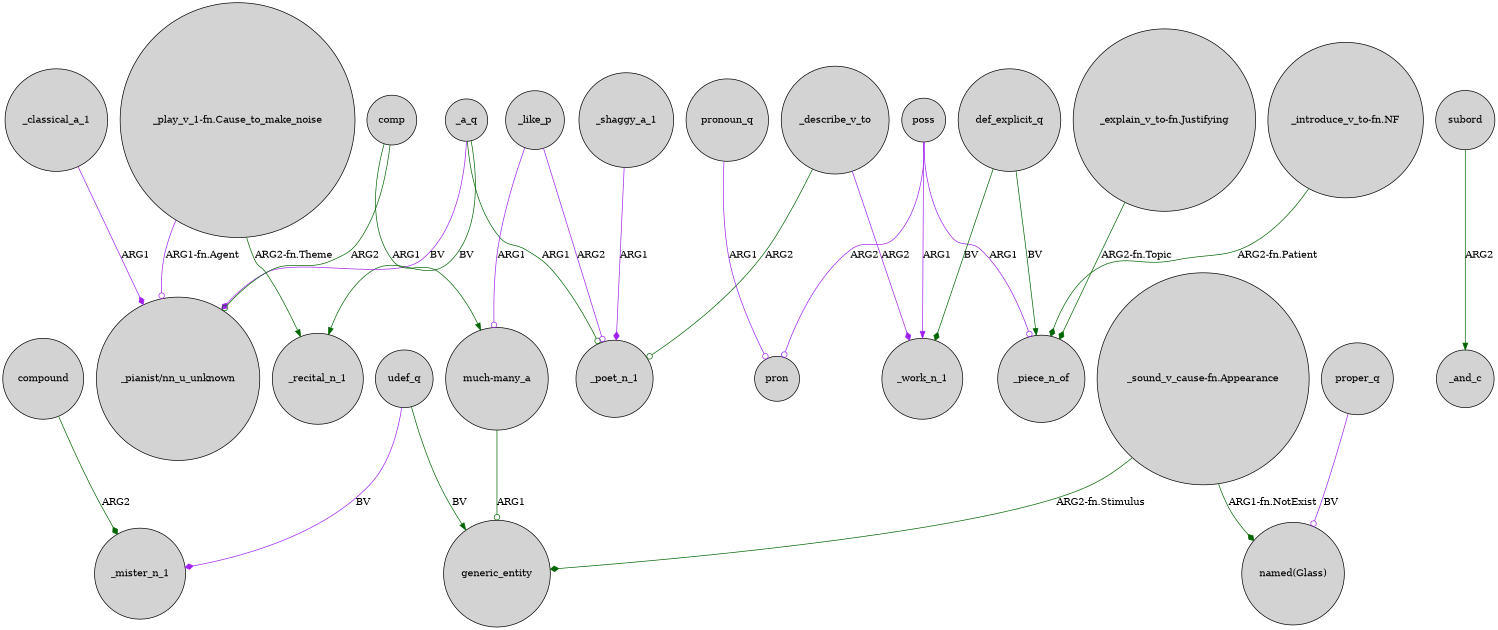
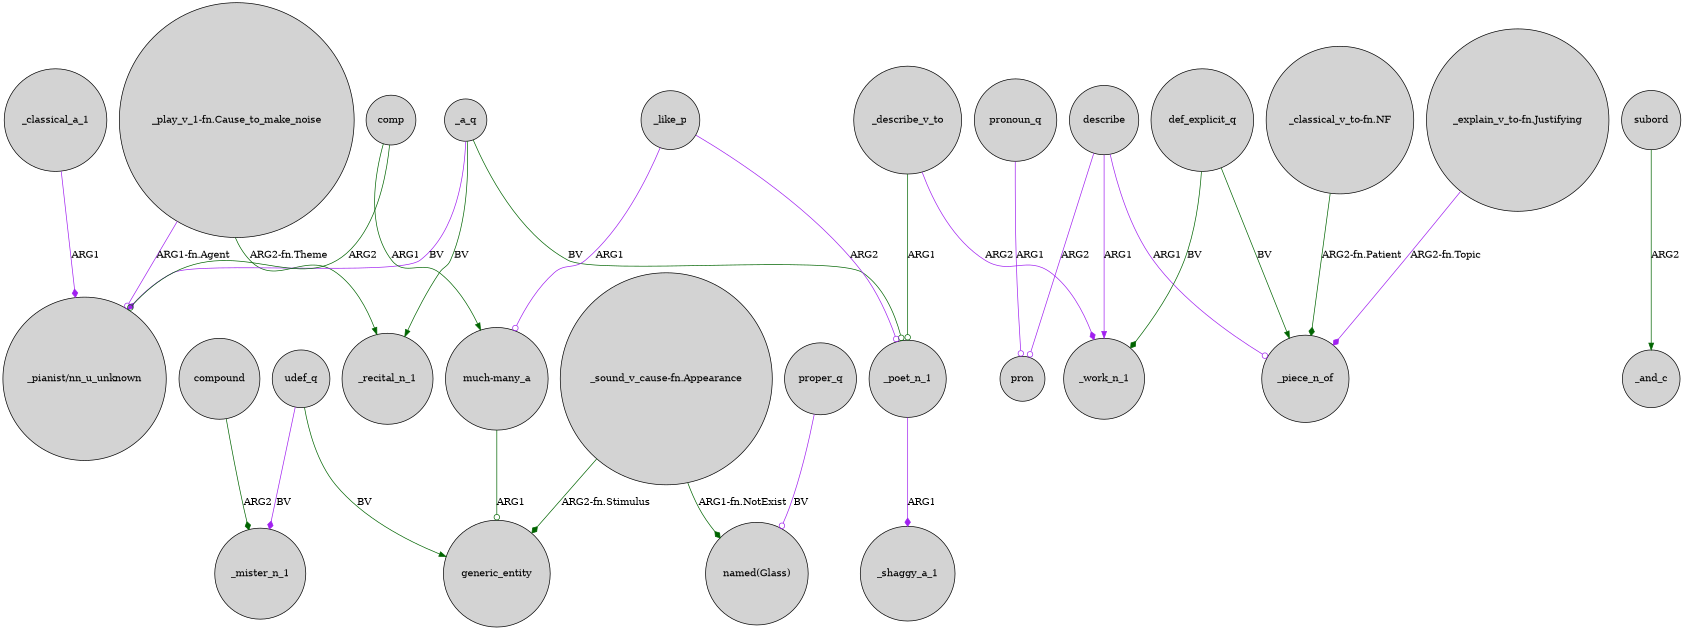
  digraph {
    node [shape=circle style=filled]
    edge [arrowhead=diamond color=darkgreen]
    udef_q
    generic_entity
    _mister_n_1
    "_play_v_1-fn.Cause_to_make_noise"
    _recital_n_1
    "_pianist/nn_u_unknown"
-   poss
+   poss [label=describe]
    pron
    _work_n_1
    _piece_n_of
    _classical_a_1
    "much-many_a"
    "_sound_v_cause-fn.Appearance"
    "named(Glass)"
    compound
    _a_q
    _poet_n_1
    _describe_v_to
    _like_p
    pronoun_q
    def_explicit_q
    comp
    _shaggy_a_1
-   "_introduce_v_to-fn.NF"
+   "_introduce_v_to-fn.NF" [label="_classical_v_to-fn.NF"]
    proper_q
    "_explain_v_to-fn.Justifying"
    subord
    _and_c
    udef_q -> generic_entity [arrowhead=normal label=BV]
    udef_q -> _mister_n_1 [color=purple label=BV]
    "_play_v_1-fn.Cause_to_make_noise" -> _recital_n_1 [arrowhead=normal label="ARG2-fn.Theme"]
    "_play_v_1-fn.Cause_to_make_noise" -> "_pianist/nn_u_unknown" [arrowhead=odot color=purple label="ARG1-fn.Agent"]
    poss -> pron [arrowhead=odot color=purple label=ARG2]
    poss -> _work_n_1 [arrowhead=normal color=purple label=ARG1]
    poss -> _piece_n_of [arrowhead=odot color=purple label=ARG1]
    _classical_a_1 -> "_pianist/nn_u_unknown" [color=purple label=ARG1]
    "much-many_a" -> generic_entity [arrowhead=odot label=ARG1]
    "_sound_v_cause-fn.Appearance" -> generic_entity [label="ARG2-fn.Stimulus"]
    "_sound_v_cause-fn.Appearance" -> "named(Glass)" [label="ARG1-fn.NotExist"]
    compound -> _mister_n_1 [label=ARG2]
    _a_q -> _recital_n_1 [arrowhead=normal label=BV]
    _a_q -> "_pianist/nn_u_unknown" [color=purple label=BV]
-   _a_q -> _poet_n_1 [arrowhead=odot label=ARG1]
+   _a_q -> _poet_n_1 [arrowhead=odot label=BV]
    _describe_v_to -> _work_n_1 [color=purple label=ARG2]
-   _describe_v_to -> _poet_n_1 [arrowhead=odot label=ARG2]
+   _describe_v_to -> _poet_n_1 [arrowhead=odot label=ARG1]
    _like_p -> "much-many_a" [arrowhead=odot color=purple label=ARG1]
    _like_p -> _poet_n_1 [arrowhead=odot color=purple label=ARG2]
    pronoun_q -> pron [arrowhead=odot color=purple label=ARG1]
    def_explicit_q -> _work_n_1 [label=BV]
    def_explicit_q -> _piece_n_of [arrowhead=normal label=BV]
    comp -> "_pianist/nn_u_unknown" [arrowhead=odot label=ARG2]
    comp -> "much-many_a" [arrowhead=normal label=ARG1]
-   _shaggy_a_1 -> _poet_n_1 [color=purple label=ARG1]
+   _poet_n_1 -> _shaggy_a_1 [color=purple label=ARG1]
    "_introduce_v_to-fn.NF" -> _piece_n_of [label="ARG2-fn.Patient"]
    proper_q -> "named(Glass)" [arrowhead=odot color=purple label=BV]
-   "_explain_v_to-fn.Justifying" -> _piece_n_of [label="ARG2-fn.Topic"]
+   "_explain_v_to-fn.Justifying" -> _piece_n_of [color=purple label="ARG2-fn.Topic"]
    subord -> _and_c [arrowhead=normal label=ARG2]
  }
